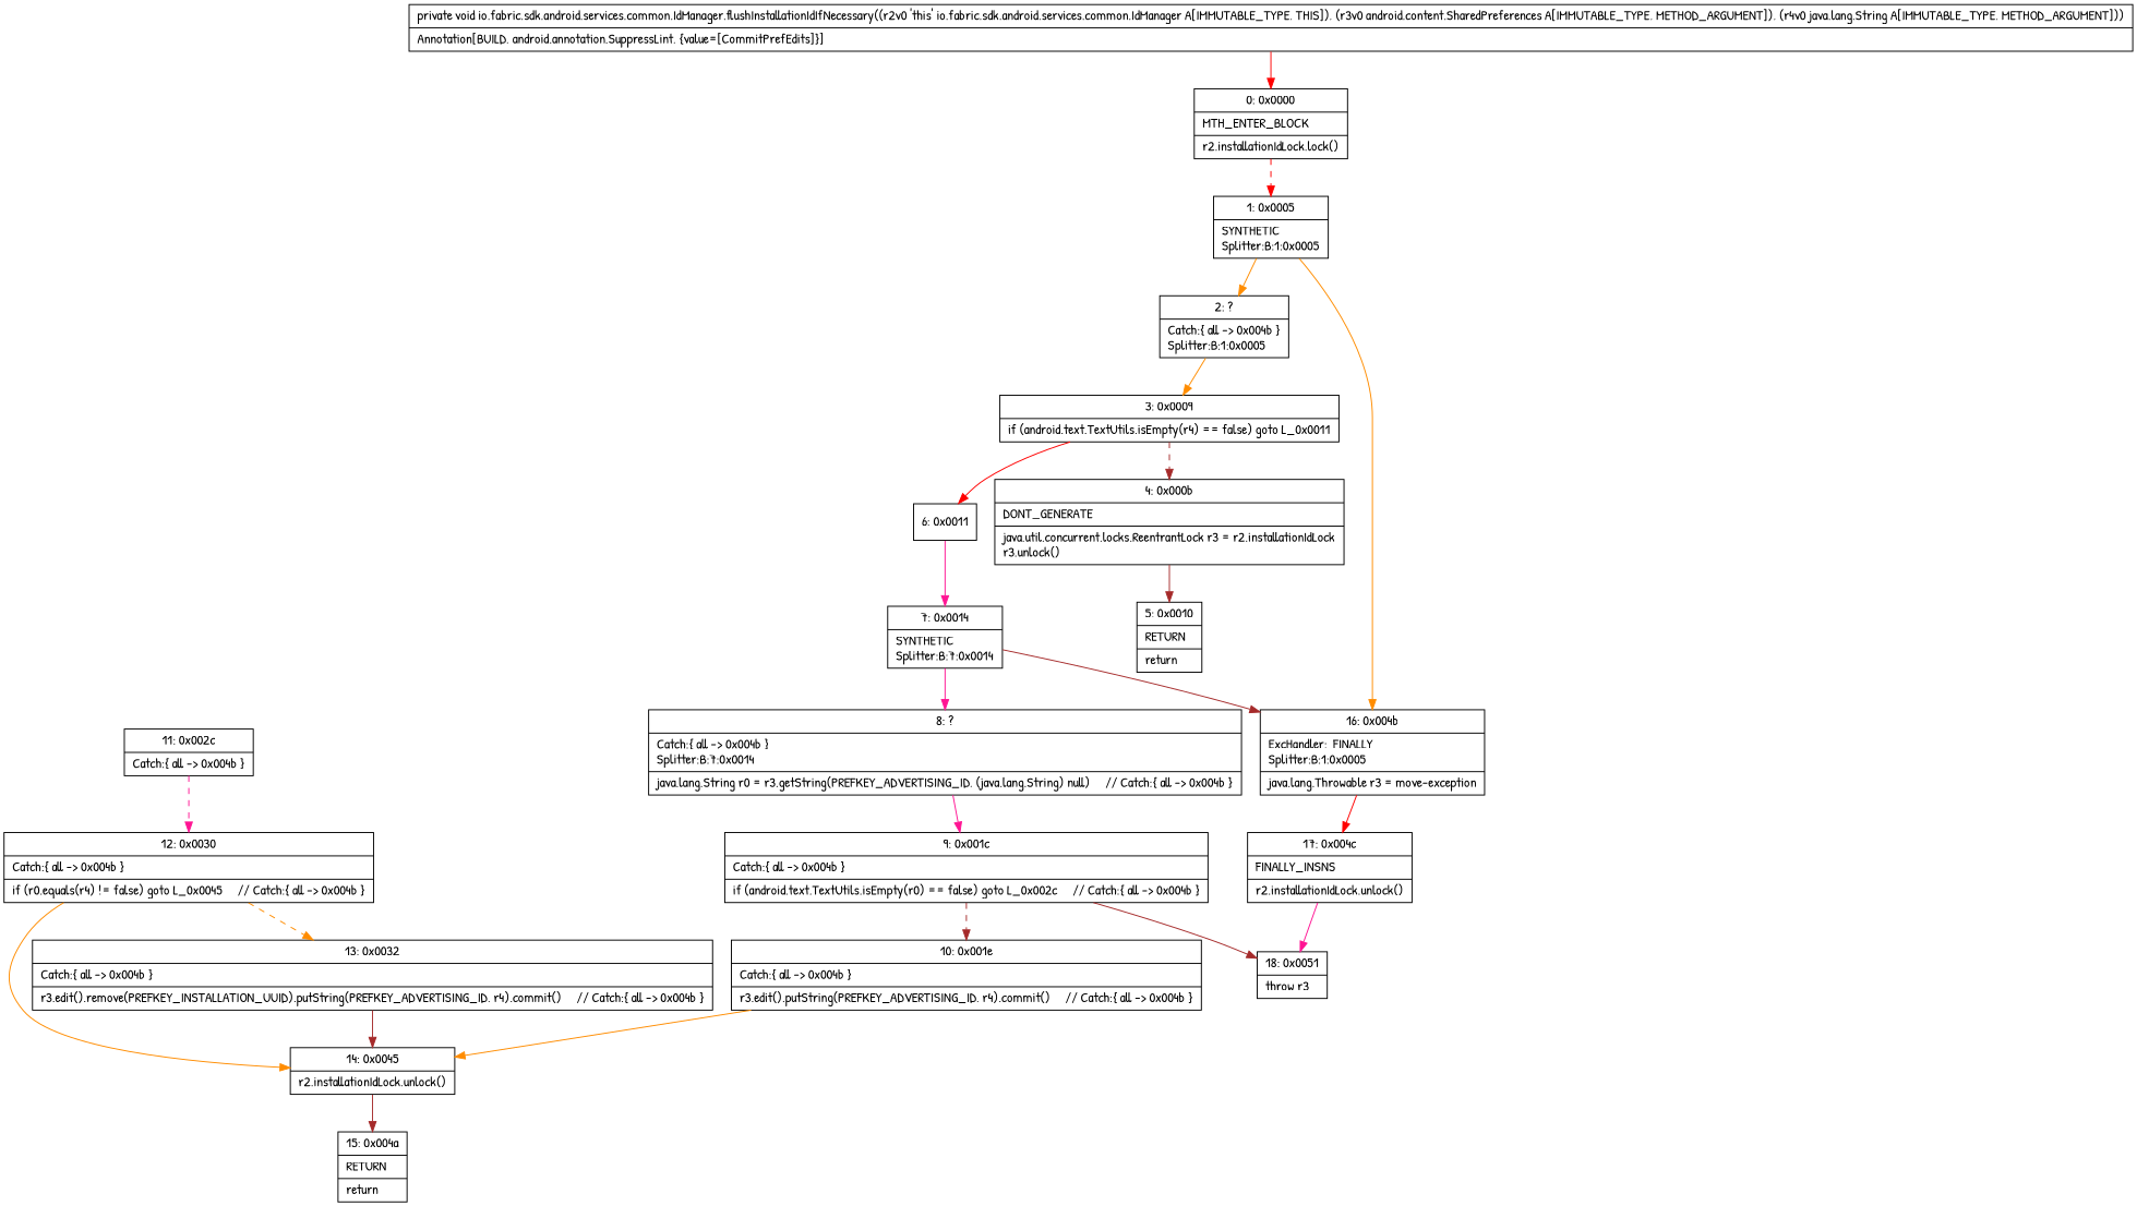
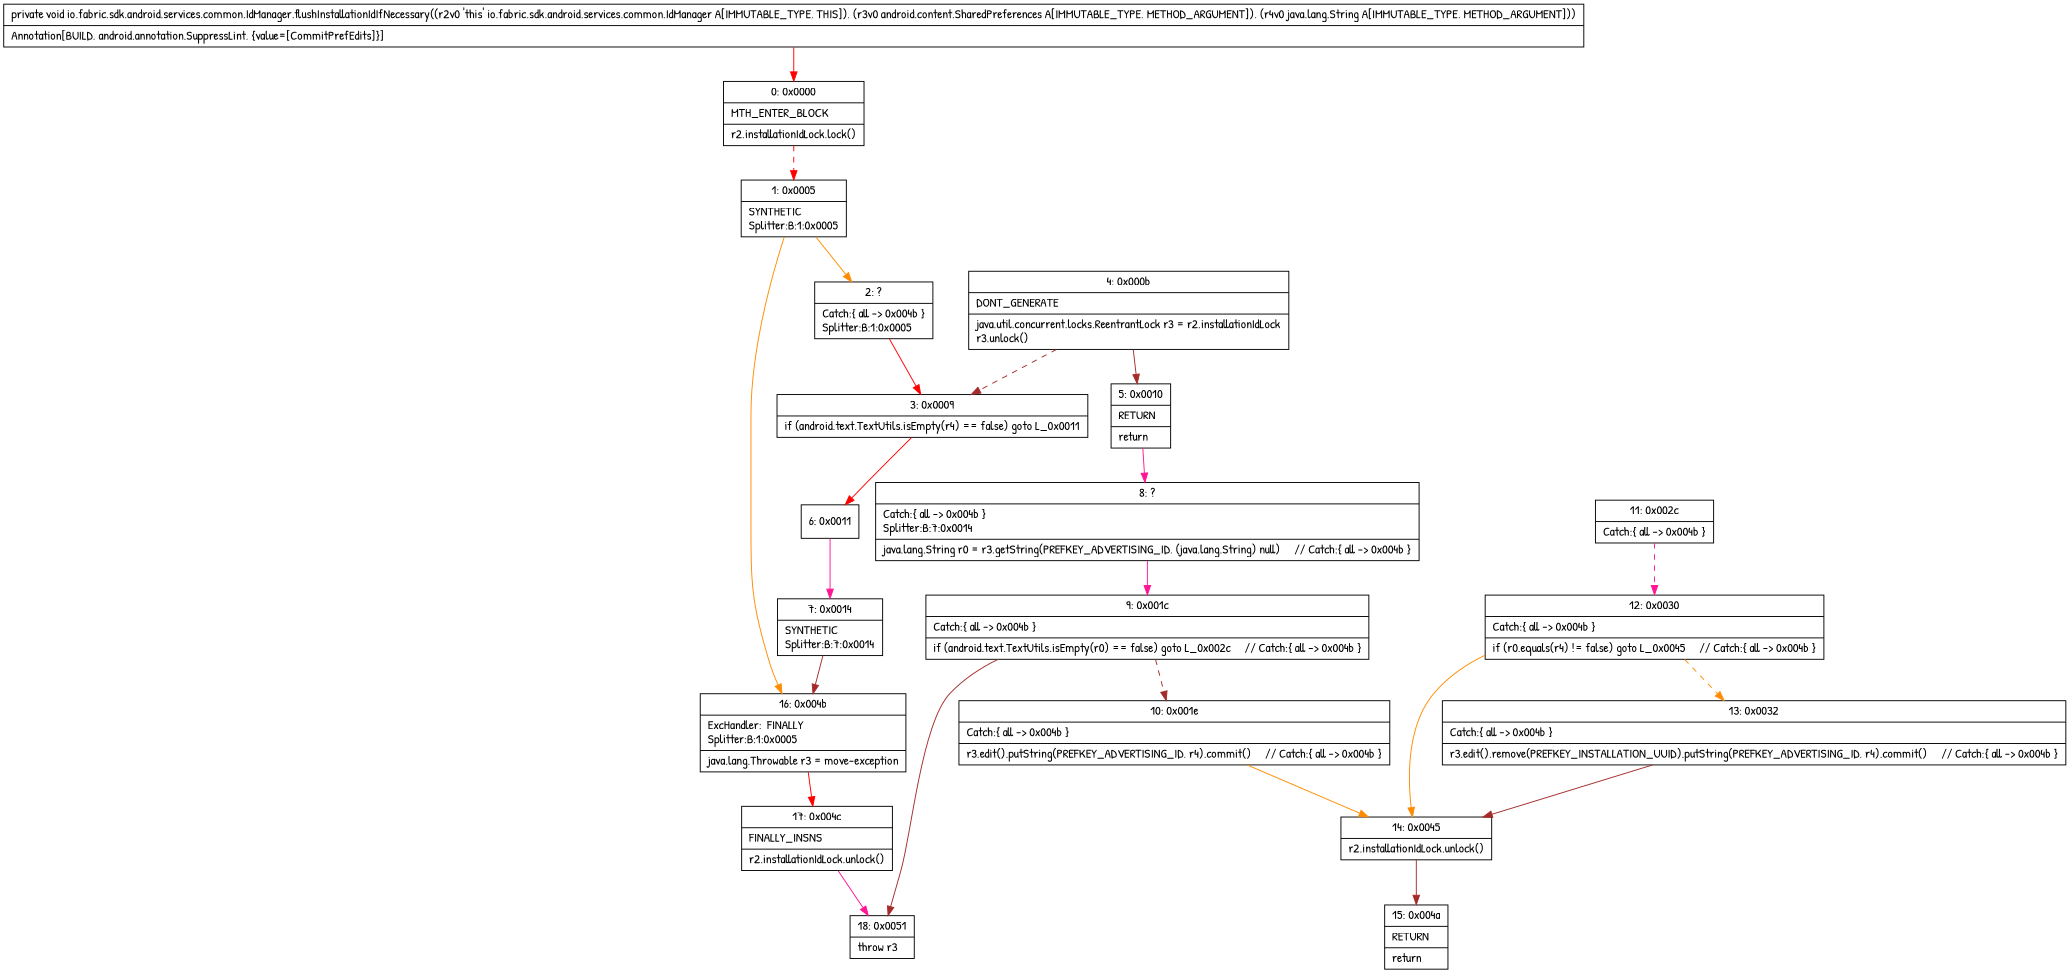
  digraph {
    fontname="Patrick Hand"
    node [fontname="Patrick Hand" shape=record]
    edge [color=brown fontname="Patrick Hand"]
    n1 [label="{0\:\ 0x0000|MTH_ENTER_BLOCK\l|r2.installationIdLock.lock()\l}"]
    n2 [label="{1\:\ 0x0005|SYNTHETIC\lSplitter:B:1:0x0005\l}"]
    n3 [label="{2\:\ ?|Catch:\{ all \-\> 0x004b \}\lSplitter:B:1:0x0005\l}"]
    n4 [label="{16\:\ 0x004b|ExcHandler:  FINALLY\lSplitter:B:1:0x0005\l|java.lang.Throwable r3 = move\-exception\l}"]
    n5 [label="{3\:\ 0x0009|if (android.text.TextUtils.isEmpty(r4) == false) goto L_0x0011\l}"]
    n6 [label="{17\:\ 0x004c|FINALLY_INSNS\l|r2.installationIdLock.unlock()\l}"]
    n7 [label="{4\:\ 0x000b|DONT_GENERATE\l|java.util.concurrent.locks.ReentrantLock r3 = r2.installationIdLock\lr3.unlock()\l}"]
    n8 [label="{6\:\ 0x0011}"]
    n9 [label="{5\:\ 0x0010|RETURN\l|return\l}"]
    n10 [label="{7\:\ 0x0014|SYNTHETIC\lSplitter:B:7:0x0014\l}"]
    n11 [label="{8\:\ ?|Catch:\{ all \-\> 0x004b \}\lSplitter:B:7:0x0014\l|java.lang.String r0 = r3.getString(PREFKEY_ADVERTISING_ID, (java.lang.String) null)     \/\/ Catch:\{ all \-\> 0x004b \}\l}"]
    n12 [label="{9\:\ 0x001c|Catch:\{ all \-\> 0x004b \}\l|if (android.text.TextUtils.isEmpty(r0) == false) goto L_0x002c     \/\/ Catch:\{ all \-\> 0x004b \}\l}"]
    n13 [label="{10\:\ 0x001e|Catch:\{ all \-\> 0x004b \}\l|r3.edit().putString(PREFKEY_ADVERTISING_ID, r4).commit()     \/\/ Catch:\{ all \-\> 0x004b \}\l}"]
    n14 [label="{18\:\ 0x0051|throw r3\l}"]
    n15 [label="{14\:\ 0x0045|r2.installationIdLock.unlock()\l}"]
    n16 [label="{11\:\ 0x002c|Catch:\{ all \-\> 0x004b \}\l}"]
    n17 [label="{12\:\ 0x0030|Catch:\{ all \-\> 0x004b \}\l|if (r0.equals(r4) != false) goto L_0x0045     \/\/ Catch:\{ all \-\> 0x004b \}\l}"]
    n18 [label="{15\:\ 0x004a|RETURN\l|return\l}"]
    n19 [label="{13\:\ 0x0032|Catch:\{ all \-\> 0x004b \}\l|r3.edit().remove(PREFKEY_INSTALLATION_UUID).putString(PREFKEY_ADVERTISING_ID, r4).commit()     \/\/ Catch:\{ all \-\> 0x004b \}\l}"]
    n20 [label="{private void io.fabric.sdk.android.services.common.IdManager.flushInstallationIdIfNecessary((r2v0 'this' io.fabric.sdk.android.services.common.IdManager A[IMMUTABLE_TYPE, THIS]), (r3v0 android.content.SharedPreferences A[IMMUTABLE_TYPE, METHOD_ARGUMENT]), (r4v0 java.lang.String A[IMMUTABLE_TYPE, METHOD_ARGUMENT]))  | Annotation[BUILD, android.annotation.SuppressLint, \{value=[CommitPrefEdits]\}]\l}"]
    n1 -> n2 [color=red style=dashed]
    n2 -> n3 [color=darkorange]
    n2 -> n4 [color=darkorange]
-   n3 -> n5 [color=darkorange]
+   n3 -> n5 [color=red]
    n4 -> n6 [color=red]
-   n5 -> n7 [style=dashed]
+   n7 -> n5 [style=dashed]
    n5 -> n8 [color=red]
    n6 -> n14 [color=deeppink]
    n7 -> n9
    n8 -> n10 [color=deeppink]
    n10 -> n4
-   n10 -> n11 [color=deeppink]
+   n9 -> n11 [color=deeppink]
    n11 -> n12 [color=deeppink]
    n12 -> n13 [style=dashed]
    n12 -> n14
    n13 -> n15 [color=darkorange]
    n15 -> n18
    n16 -> n17 [color=deeppink style=dashed]
    n17 -> n15 [color=darkorange]
    n17 -> n19 [color=darkorange style=dashed]
    n19 -> n15
    n20 -> n1 [color=red]
  }
